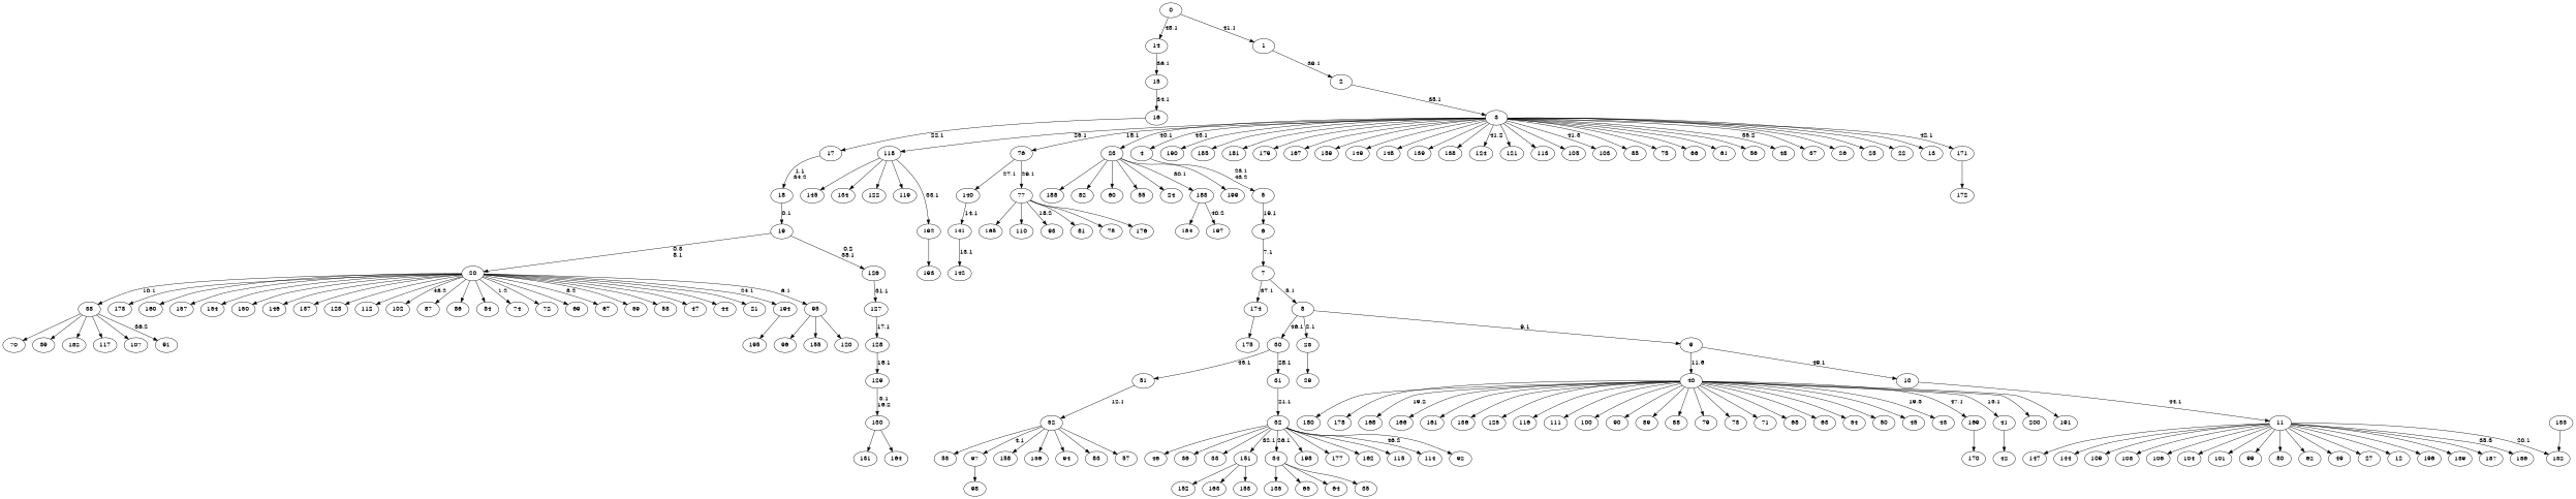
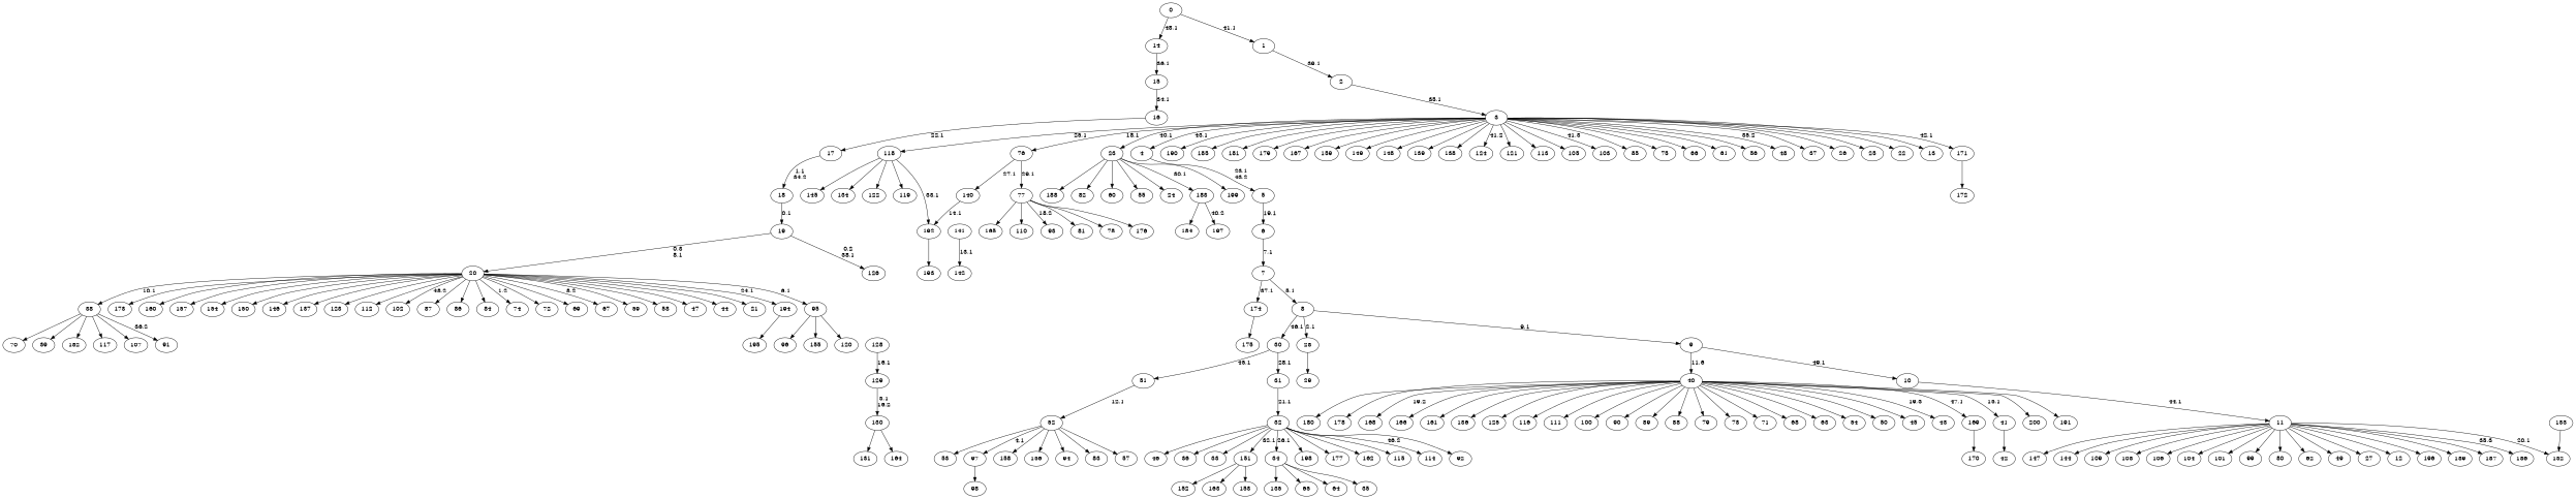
  digraph {
    194
    195
    192
    193
    183
    197
    184
    174
    175
    171
    172
    169
    170
    151
    163
    153
    152
    141
    142
    140
    133
    132
    130
    164
    131
    129
    128
-   127
    126
    118
    145
    134
    122
    119
    97
    98
    95
    155
    120
    96
    77
    176
    165
    110
    93
    81
    78
    76
    52
    158
    156
    94
    83
    57
    53
    51
    41
    42
    40
    200
    191
    180
    178
    168
    166
    161
    136
    125
    116
    111
    100
    90
    89
    88
    79
    73
    71
    68
    63
    54
    50
    45
    43
    38
    182
    117
    107
    91
    70
    39
    34
    135
    65
    64
    35
    32
    198
    177
    162
    115
    114
    92
    46
    36
    33
    31
    30
    28
    29
    23
    199
    188
    82
    60
    55
    24
    20
    173
    160
    157
    154
    150
    146
    137
    123
    112
    102
    87
    86
    84
    74
    72
    69
    67
    59
    58
    47
    44
    21
    19
    18
    17
    16
    15
    14
    11
    196
    189
    187
    186
    147
    144
    109
    108
    106
    104
    101
    99
    80
    62
    49
    27
    12
    10
    9
    8
    7
    6
    5
    4
    3
    190
    185
    181
    179
    167
    159
    149
    148
    139
    138
    124
    121
    113
    105
    103
    85
    75
    66
    61
    56
    48
    37
    26
    25
    22
    13
    2
    1
    0
    194 -> 195
    192 -> 193
    183 -> 197 [label="40,2"]
    183 -> 184
    174 -> 175
    171 -> 172
    169 -> 170
    151 -> 163
    151 -> 153
    151 -> 152
    141 -> 142 [label="13,1"]
-   140 -> 141 [label="14,1"]
+   140 -> 192 [label="14,1"]
    133 -> 132
    130 -> 164
    130 -> 131
    129 -> 130 [label="3,1\n16,2"]
    128 -> 129 [label="16,1"]
-   127 -> 128 [label="17,1"]
-   126 -> 127 [label="31,1"]
    118 -> 192 [label="33,1"]
    118 -> 145
    118 -> 134
    118 -> 122
    118 -> 119
    97 -> 98
    95 -> 155
    95 -> 120
    95 -> 96
    77 -> 176
    77 -> 165
    77 -> 110
    77 -> 93 [label="18,2"]
    77 -> 81
    77 -> 78
    76 -> 140 [label="27,1"]
    76 -> 77 [label="29,1"]
    52 -> 97 [label="4,1"]
    52 -> 158
    52 -> 156
    52 -> 94
    52 -> 83
    52 -> 57
    52 -> 53
    51 -> 52 [label="12,1"]
    41 -> 42
    40 -> 169 [label="47,1"]
    40 -> 41 [label="15,1"]
    40 -> 200
    40 -> 191
    40 -> 180
    40 -> 178
    40 -> 168 [label="19,2"]
    40 -> 166
    40 -> 161
    40 -> 136
    40 -> 125
    40 -> 116
    40 -> 111
    40 -> 100
    40 -> 90
    40 -> 89
    40 -> 88
    40 -> 79
    40 -> 73
    40 -> 71
    40 -> 68
    40 -> 63
    40 -> 54
    40 -> 50
    40 -> 45
    40 -> 43 [label="19,3"]
    38 -> 182
    38 -> 117
    38 -> 107
    38 -> 91 [label="36,2"]
    38 -> 70
    38 -> 39
    34 -> 135
    34 -> 65
    34 -> 64
    34 -> 35
    32 -> 151 [label="32,1"]
    32 -> 34 [label="26,1"]
    32 -> 198
    32 -> 177
    32 -> 162
    32 -> 115
    32 -> 114 [label="46,2"]
    32 -> 92
    32 -> 46
    32 -> 36
    32 -> 33
    31 -> 32 [label="21,1"]
    30 -> 51 [label="45,1"]
    30 -> 31 [label="28,1"]
    28 -> 29
    23 -> 183 [label="30,1"]
    23 -> 199
    23 -> 188
    23 -> 82
    23 -> 60
    23 -> 55
    23 -> 24
    20 -> 194 [label="24,1"]
    20 -> 95 [label="6,1"]
    20 -> 38 [label="10,1"]
    20 -> 173
    20 -> 160
    20 -> 157
    20 -> 154
    20 -> 150
    20 -> 146
    20 -> 137
    20 -> 123
    20 -> 112
    20 -> 102 [label="48,2"]
    20 -> 87
    20 -> 86
    20 -> 84
    20 -> 74 [label="1,2"]
    20 -> 72
    20 -> 69
    20 -> 67 [label="8,2"]
    20 -> 59
    20 -> 58
    20 -> 47
    20 -> 44
    20 -> 21
    19 -> 126 [label="0,2\n38,1"]
    19 -> 20 [label="0,3\n8,1"]
    18 -> 19 [label="0,1"]
    17 -> 18 [label="1,1\n34,2"]
    16 -> 17 [label="22,1"]
    15 -> 16 [label="34,1"]
    14 -> 15 [label="36,1"]
    11 -> 132 [label="20,1"]
    11 -> 196
    11 -> 189
    11 -> 187
    11 -> 186 [label="35,3"]
    11 -> 147
    11 -> 144
    11 -> 109
    11 -> 108
    11 -> 106
    11 -> 104
    11 -> 101
    11 -> 99
    11 -> 80
    11 -> 62
    11 -> 49
    11 -> 27
    11 -> 12
    10 -> 11 [label="44,1"]
    9 -> 40 [label="11,6"]
    9 -> 10 [label="49,1"]
    8 -> 30 [label="46,1"]
    8 -> 28 [label="2,1"]
    8 -> 9 [label="9,1"]
    7 -> 174 [label="37,1"]
    7 -> 8 [label="5,1"]
    6 -> 7 [label="7,1"]
    5 -> 6 [label="19,1"]
    4 -> 5 [label="23,1\n43,2"]
    3 -> 171 [label="42,1"]
    3 -> 118 [label="25,1"]
    3 -> 76 [label="18,1"]
    3 -> 23 [label="40,1"]
    3 -> 4 [label="43,1"]
    3 -> 190
    3 -> 185
    3 -> 181
    3 -> 179
    3 -> 167
    3 -> 159
    3 -> 149
    3 -> 148
    3 -> 139
    3 -> 138
    3 -> 124 [label="41,2"]
    3 -> 121
    3 -> 113
    3 -> 105
    3 -> 103 [label="41,3"]
    3 -> 85
    3 -> 75
    3 -> 66
    3 -> 61
    3 -> 56
    3 -> 48 [label="35,2"]
    3 -> 37
    3 -> 26
    3 -> 25
    3 -> 22
    3 -> 13
    2 -> 3 [label="35,1"]
    1 -> 2 [label="39,1"]
    0 -> 14 [label="48,1"]
    0 -> 1 [label="41,1"]
  }
